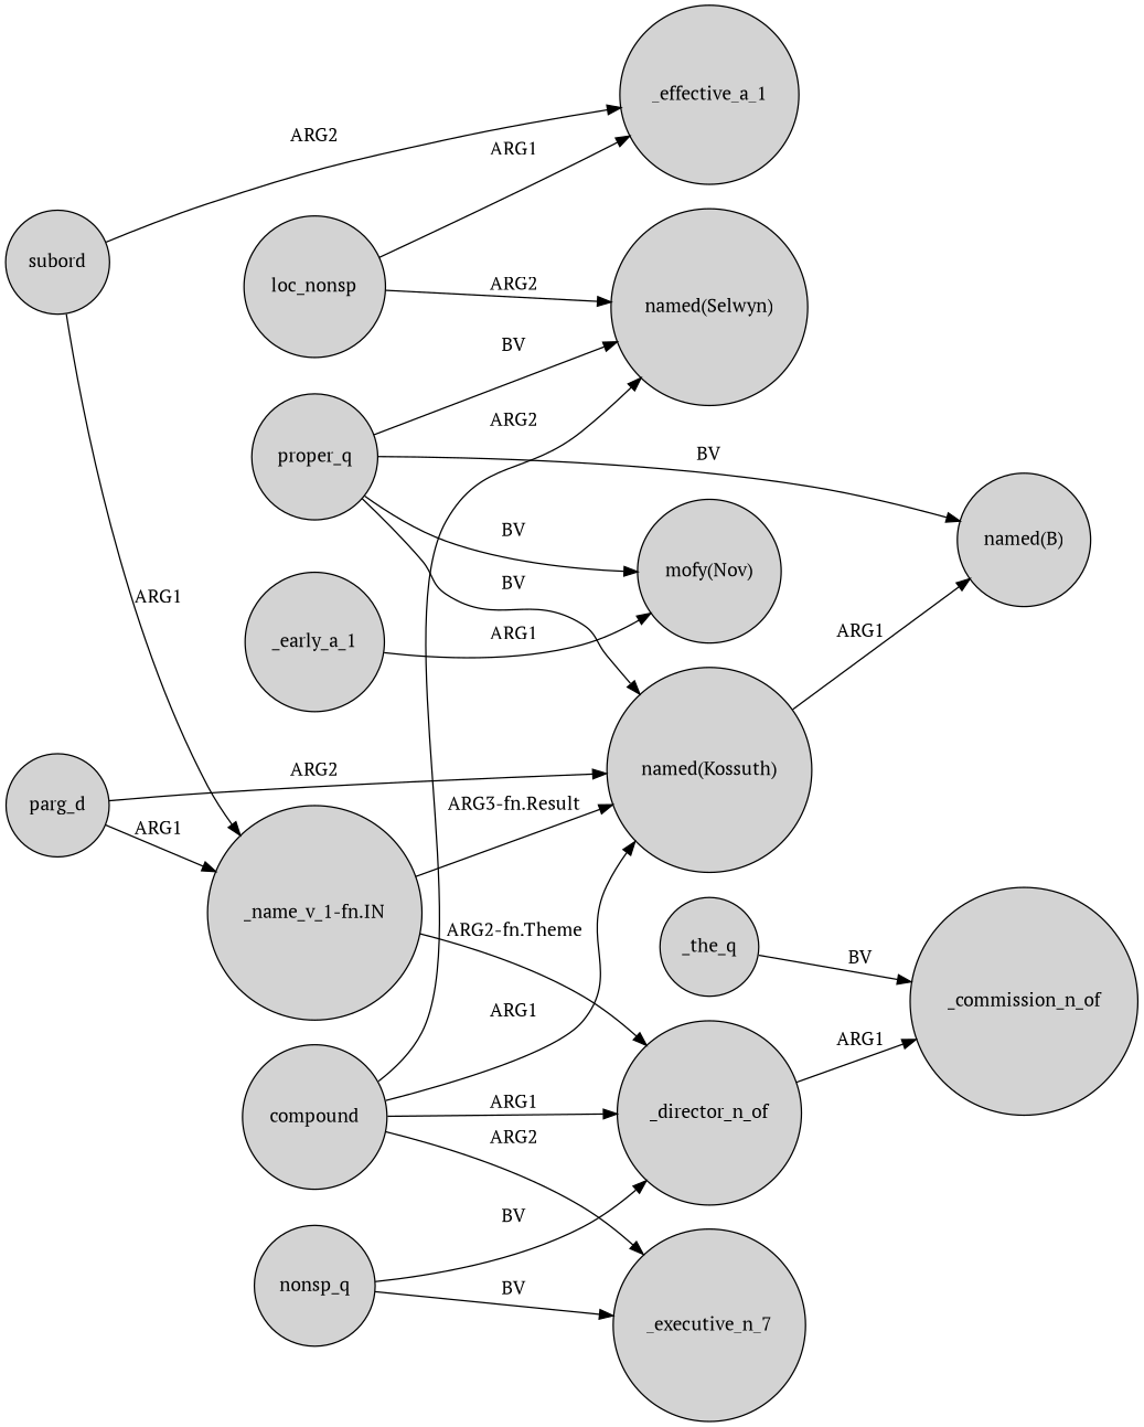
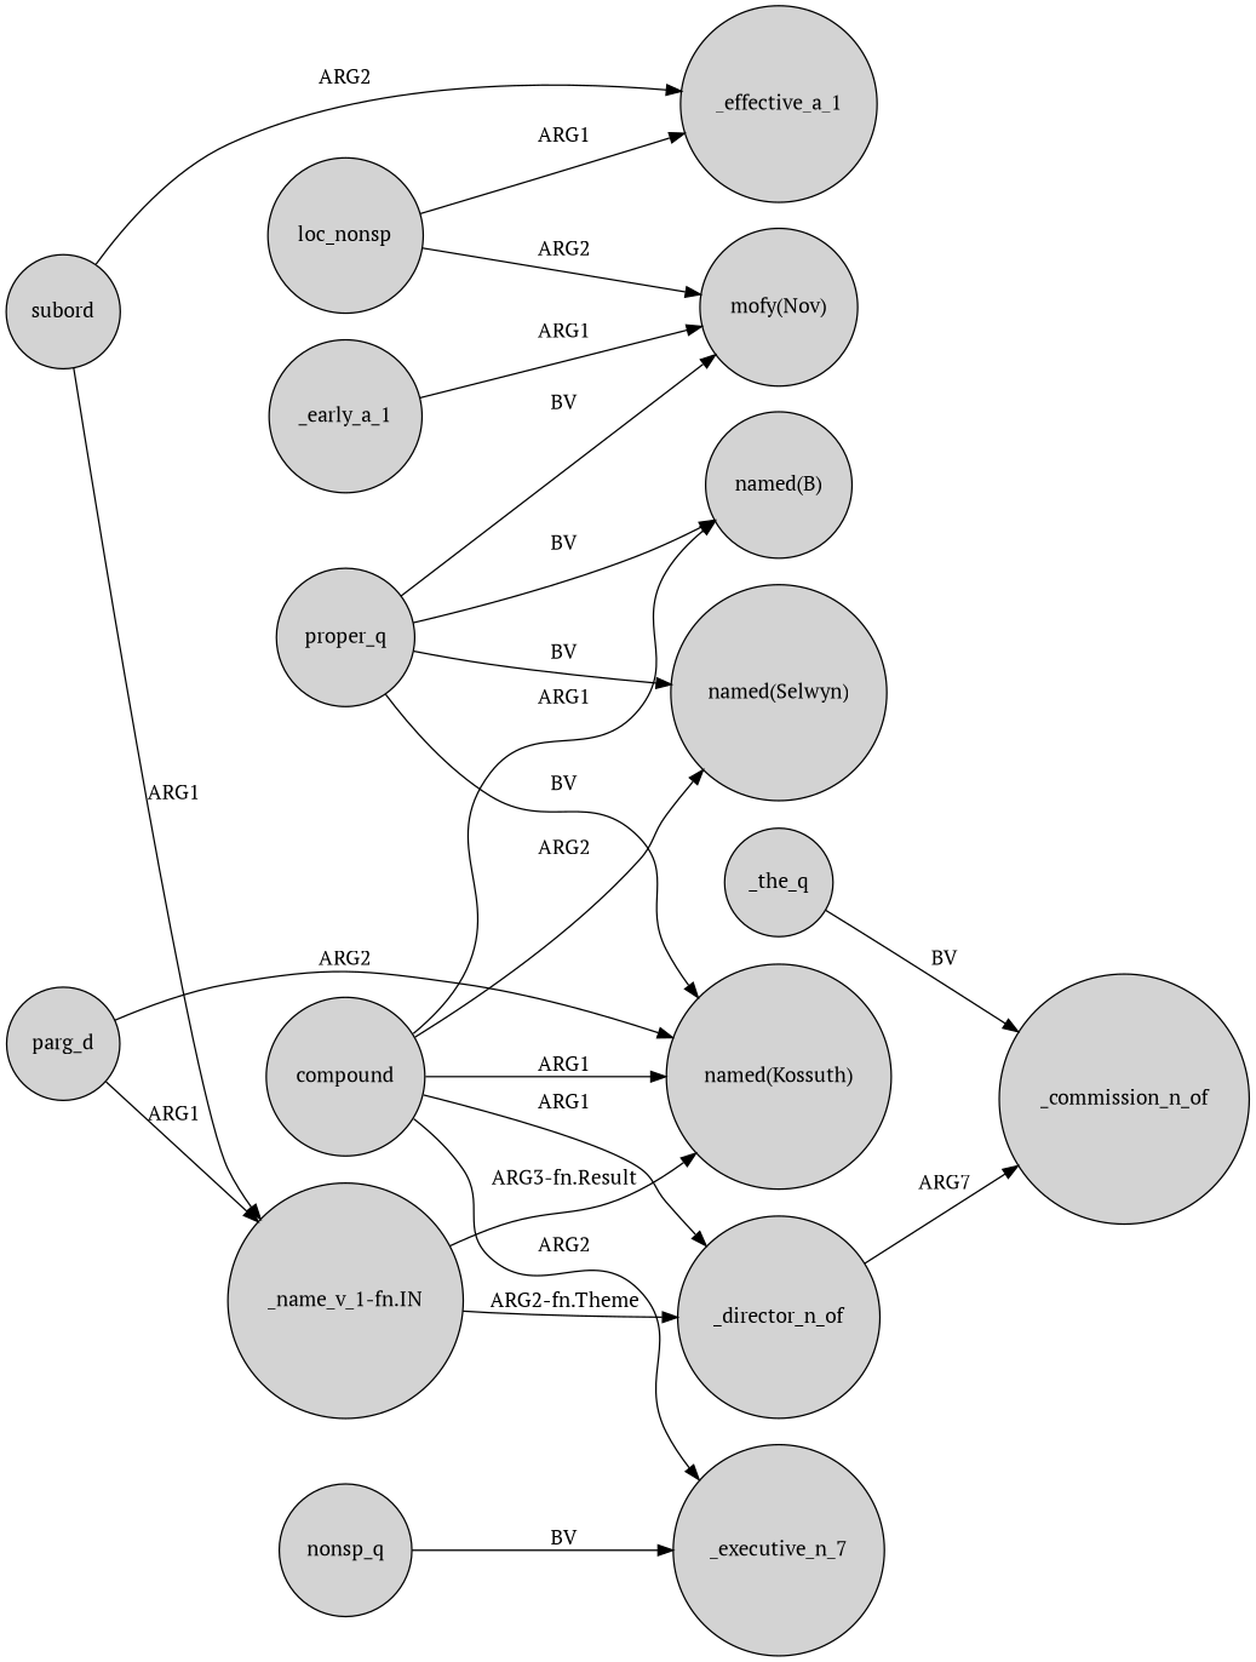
  digraph {
    fontname="PT Serif"
    rankdir=LR
    node [fontname="PT Serif" shape=circle style=filled]
    edge [fontname="PT Serif"]
    subord
    _effective_a_1
    "_name_v_1-fn.IN"
    "named(Kossuth)"
    _director_n_of
    _commission_n_of
    n7 [label=nonsp_q]
    n8 [label=_executive_n_7]
    proper_q
    "named(B)"
    "mofy(Nov)"
    "named(Selwyn)"
    _early_a_1
    loc_nonsp
    _the_q
    compound
    parg_d
    subord -> _effective_a_1 [label=ARG2]
    subord -> "_name_v_1-fn.IN" [label=ARG1]
    "_name_v_1-fn.IN" -> "named(Kossuth)" [label="ARG3-fn.Result"]
    "_name_v_1-fn.IN" -> _director_n_of [label="ARG2-fn.Theme"]
-   _director_n_of -> _commission_n_of [label=ARG1]
-   n7 -> _director_n_of [label=BV]
+   _director_n_of -> _commission_n_of [label=ARG7]
    n7 -> n8 [label=BV]
    proper_q -> "named(Kossuth)" [label=BV]
    proper_q -> "named(B)" [label=BV]
    proper_q -> "mofy(Nov)" [label=BV]
    proper_q -> "named(Selwyn)" [label=BV]
    _early_a_1 -> "mofy(Nov)" [label=ARG1]
    loc_nonsp -> _effective_a_1 [label=ARG1]
-   loc_nonsp -> "named(Selwyn)" [label=ARG2]
+   loc_nonsp -> "mofy(Nov)" [label=ARG2]
    _the_q -> _commission_n_of [label=BV]
    compound -> "named(Kossuth)" [label=ARG1]
    compound -> _director_n_of [label=ARG1]
    compound -> n8 [label=ARG2]
-   "named(Kossuth)" -> "named(B)" [label=ARG1]
+   compound -> "named(B)" [label=ARG1]
    compound -> "named(Selwyn)" [label=ARG2]
    parg_d -> "_name_v_1-fn.IN" [label=ARG1]
    parg_d -> "named(Kossuth)" [label=ARG2]
  }
